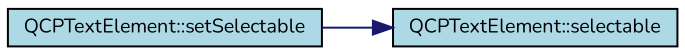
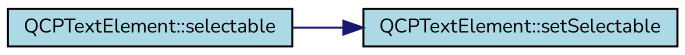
  digraph {
    rankdir=RL
    fontname=Nunito
    node [color=black fillcolor=lightblue fontname=Nunito fontsize=10 shape=record style=filled]
    n1 [fontcolor=black height=0.2 label="QCPTextElement::selectable" width=0.4]
    n2 [height=0.2 label="QCPTextElement::setSelectable" width=0.4]
-   n1 -> n2 [color=midnightblue dir=back fontname=Nunito fontsize=10 labelfontname=Helvetica labelfontsize=10 style=solid]
+   n2 -> n1 [color=midnightblue dir=back fontname=Nunito fontsize=10 labelfontname=Helvetica labelfontsize=10 style=solid]
  }
